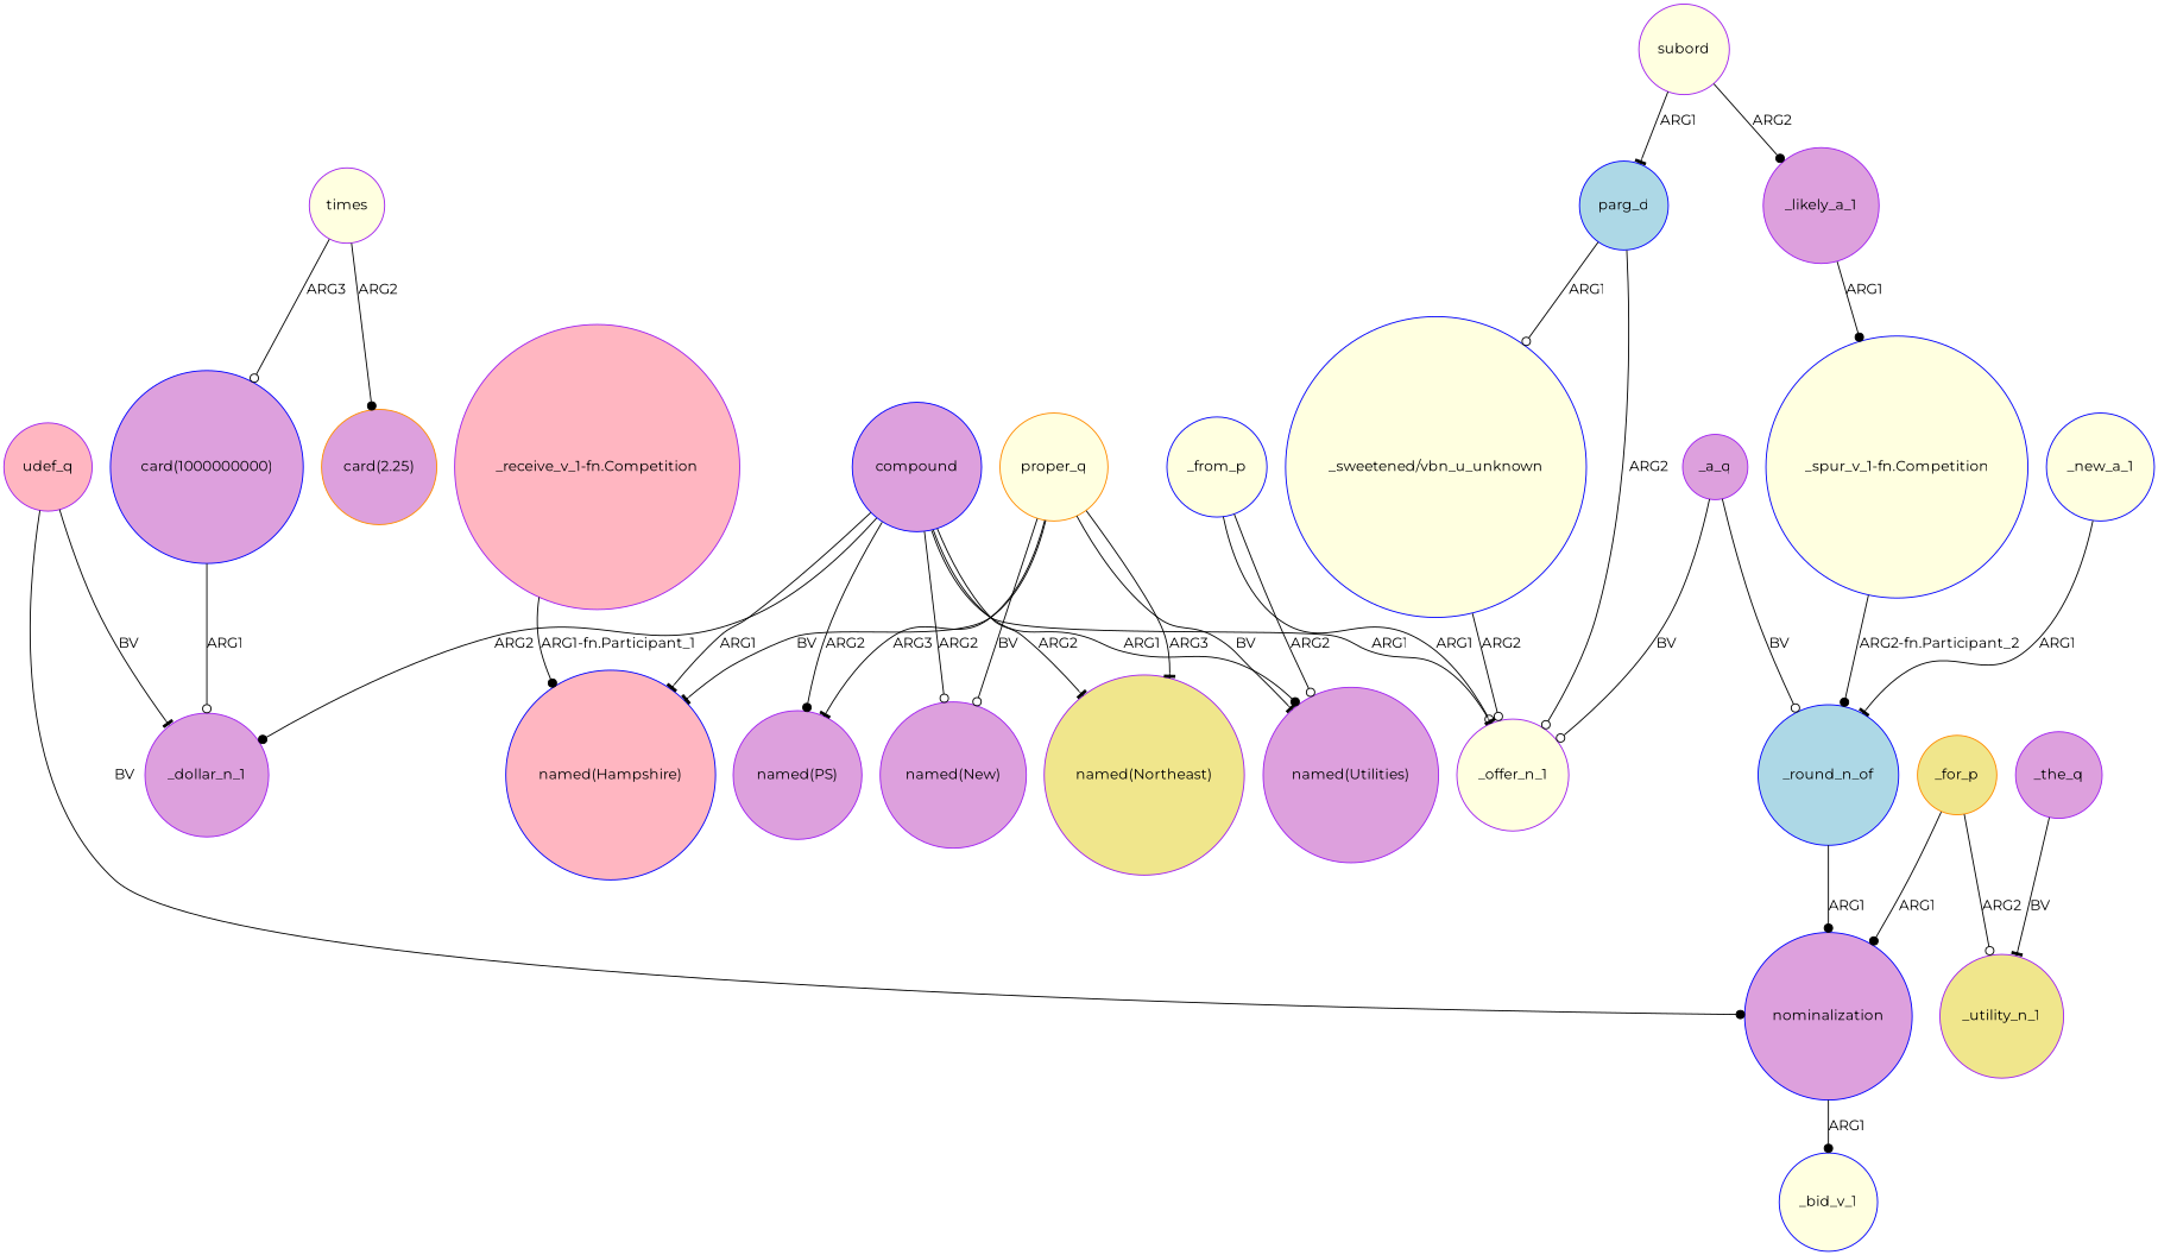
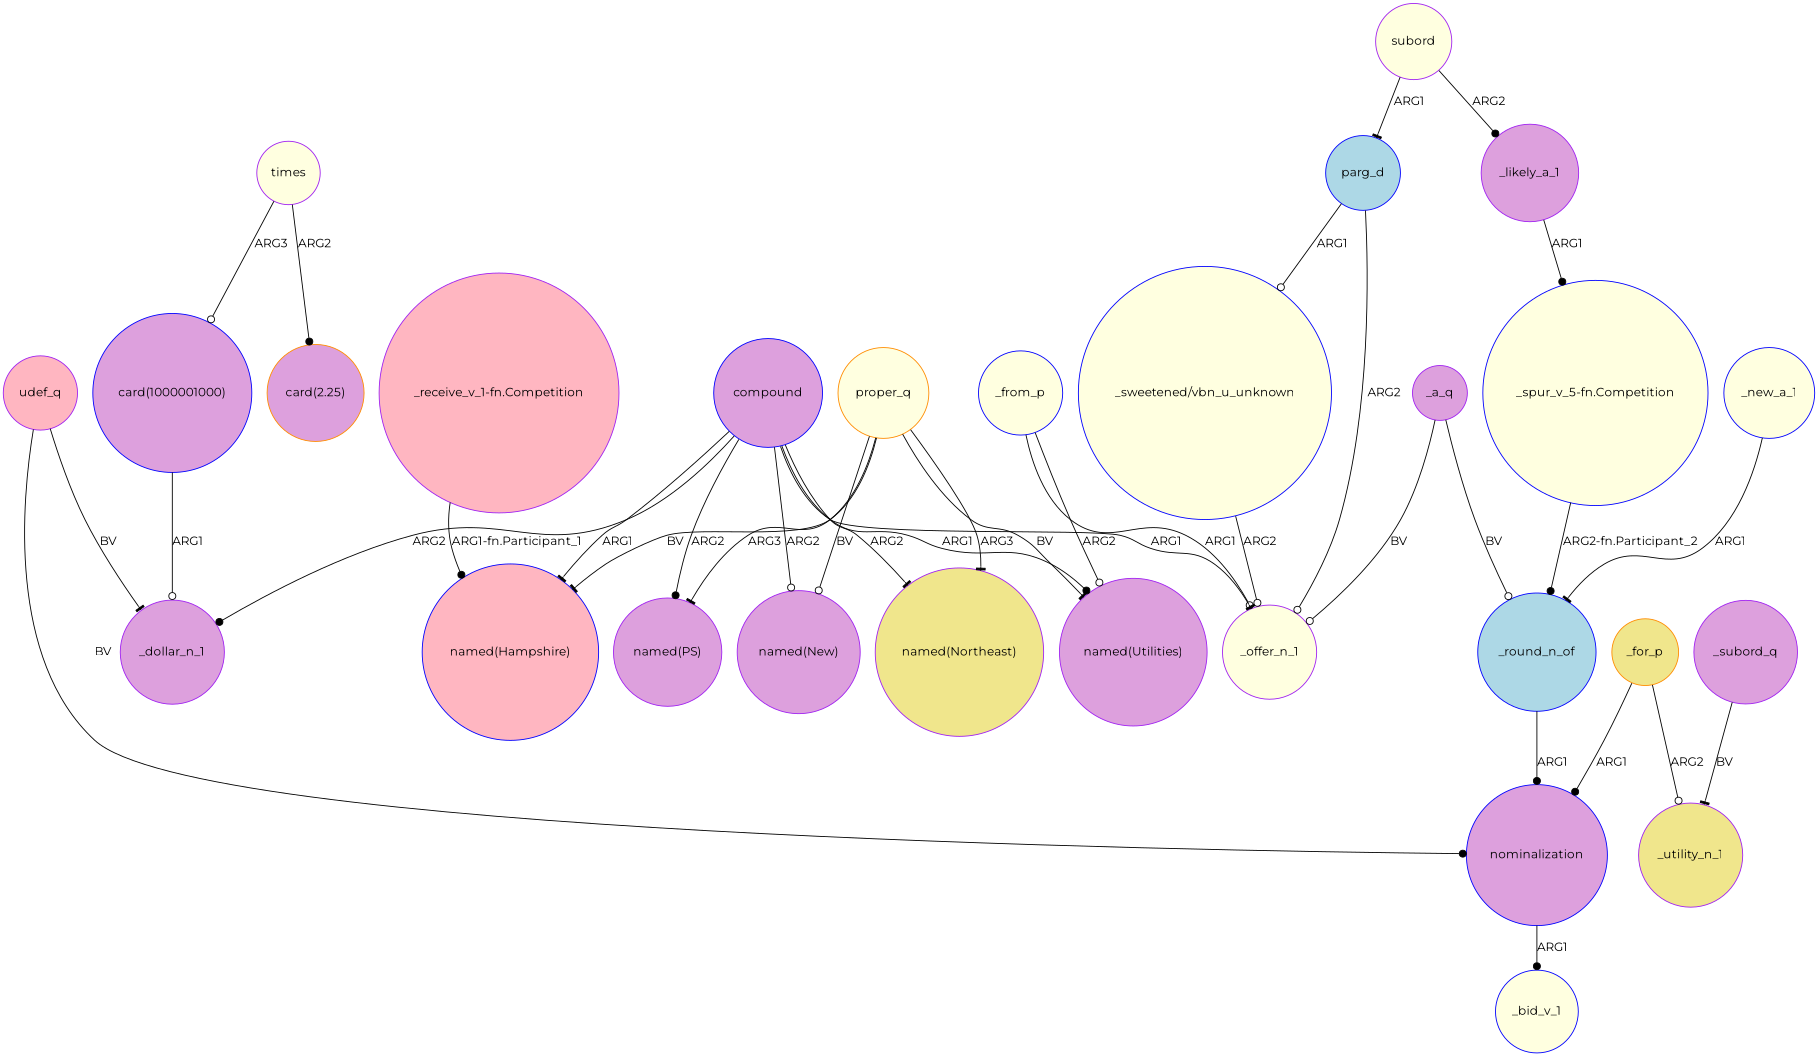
  digraph {
    fontname=Montserrat
    node [color=purple fillcolor=plum fontname=Montserrat shape=circle style=filled]
    edge [arrowhead=dot fontname=Montserrat]
    _round_n_of [color=blue fillcolor=lightblue]
    nominalization [color=blue]
    _bid_v_1 [color=blue fillcolor=lightyellow]
-   "card(1000000000)" [color=blue]
+   "card(1000000000)" [color=blue label="card(1000001000)"]
    _dollar_n_1
    subord [fillcolor=lightyellow]
    _likely_a_1
    parg_d [color=blue fillcolor=lightblue]
    "_receive_v_1-fn.Competition" [fillcolor=lightpink]
    "named(Hampshire)" [color=blue fillcolor=lightpink]
-   "_spur_v_1-fn.Competition" [color=blue fillcolor=lightyellow]
+   "_spur_v_1-fn.Competition" [color=blue fillcolor=lightyellow label="_spur_v_5-fn.Competition"]
    _offer_n_1 [fillcolor=lightyellow]
    "_sweetened/vbn_u_unknown" [color=blue fillcolor=lightyellow]
    compound [color=blue]
    "named(New)"
    "named(Utilities)"
    "named(PS)"
    "named(Northeast)" [fillcolor=khaki]
    _from_p [color=blue fillcolor=lightyellow]
    proper_q [color=darkorange fillcolor=lightyellow]
    udef_q [fillcolor=lightpink]
    times [fillcolor=lightyellow]
    "card(2.25)" [color=darkorange]
    _for_p [color=darkorange fillcolor=khaki]
    _utility_n_1 [fillcolor=khaki]
    _new_a_1 [color=blue fillcolor=lightyellow]
    _a_q
-   _the_q
+   _the_q [label=_subord_q]
    _round_n_of -> nominalization [label=ARG1]
    nominalization -> _bid_v_1 [label=ARG1]
    "card(1000000000)" -> _dollar_n_1 [arrowhead=odot label=ARG1]
    subord -> _likely_a_1 [label=ARG2]
    subord -> parg_d [arrowhead=tee label=ARG1]
    _likely_a_1 -> "_spur_v_1-fn.Competition" [label=ARG1]
    parg_d -> _offer_n_1 [arrowhead=odot label=ARG2]
    parg_d -> "_sweetened/vbn_u_unknown" [arrowhead=odot label=ARG1]
    "_receive_v_1-fn.Competition" -> "named(Hampshire)" [label="ARG1-fn.Participant_1"]
    "_spur_v_1-fn.Competition" -> _round_n_of [label="ARG2-fn.Participant_2"]
    "_sweetened/vbn_u_unknown" -> _offer_n_1 [arrowhead=odot label=ARG2]
    compound -> _dollar_n_1 [label=ARG2]
    compound -> "named(Hampshire)" [arrowhead=tee label=ARG1]
    compound -> _offer_n_1 [arrowhead=tee label=ARG1]
    compound -> "named(New)" [arrowhead=odot label=ARG2]
    compound -> "named(Utilities)" [label=ARG1]
    compound -> "named(PS)" [label=ARG2]
    compound -> "named(Northeast)" [arrowhead=tee label=ARG2]
    _from_p -> _offer_n_1 [arrowhead=odot label=ARG1]
    _from_p -> "named(Utilities)" [arrowhead=odot label=ARG2]
    proper_q -> "named(Hampshire)" [arrowhead=tee label=BV]
    proper_q -> "named(New)" [arrowhead=odot label=BV]
    proper_q -> "named(Utilities)" [arrowhead=tee label=BV]
    proper_q -> "named(PS)" [arrowhead=tee label=ARG3]
    proper_q -> "named(Northeast)" [arrowhead=tee label=ARG3]
    udef_q -> nominalization [label=BV]
    udef_q -> _dollar_n_1 [arrowhead=tee label=BV]
    times -> "card(1000000000)" [arrowhead=odot label=ARG3]
    times -> "card(2.25)" [label=ARG2]
    _for_p -> nominalization [label=ARG1]
    _for_p -> _utility_n_1 [arrowhead=odot label=ARG2]
    _new_a_1 -> _round_n_of [arrowhead=tee label=ARG1]
    _a_q -> _round_n_of [arrowhead=odot label=BV]
    _a_q -> _offer_n_1 [arrowhead=odot label=BV]
    _the_q -> _utility_n_1 [arrowhead=tee label=BV]
  }
